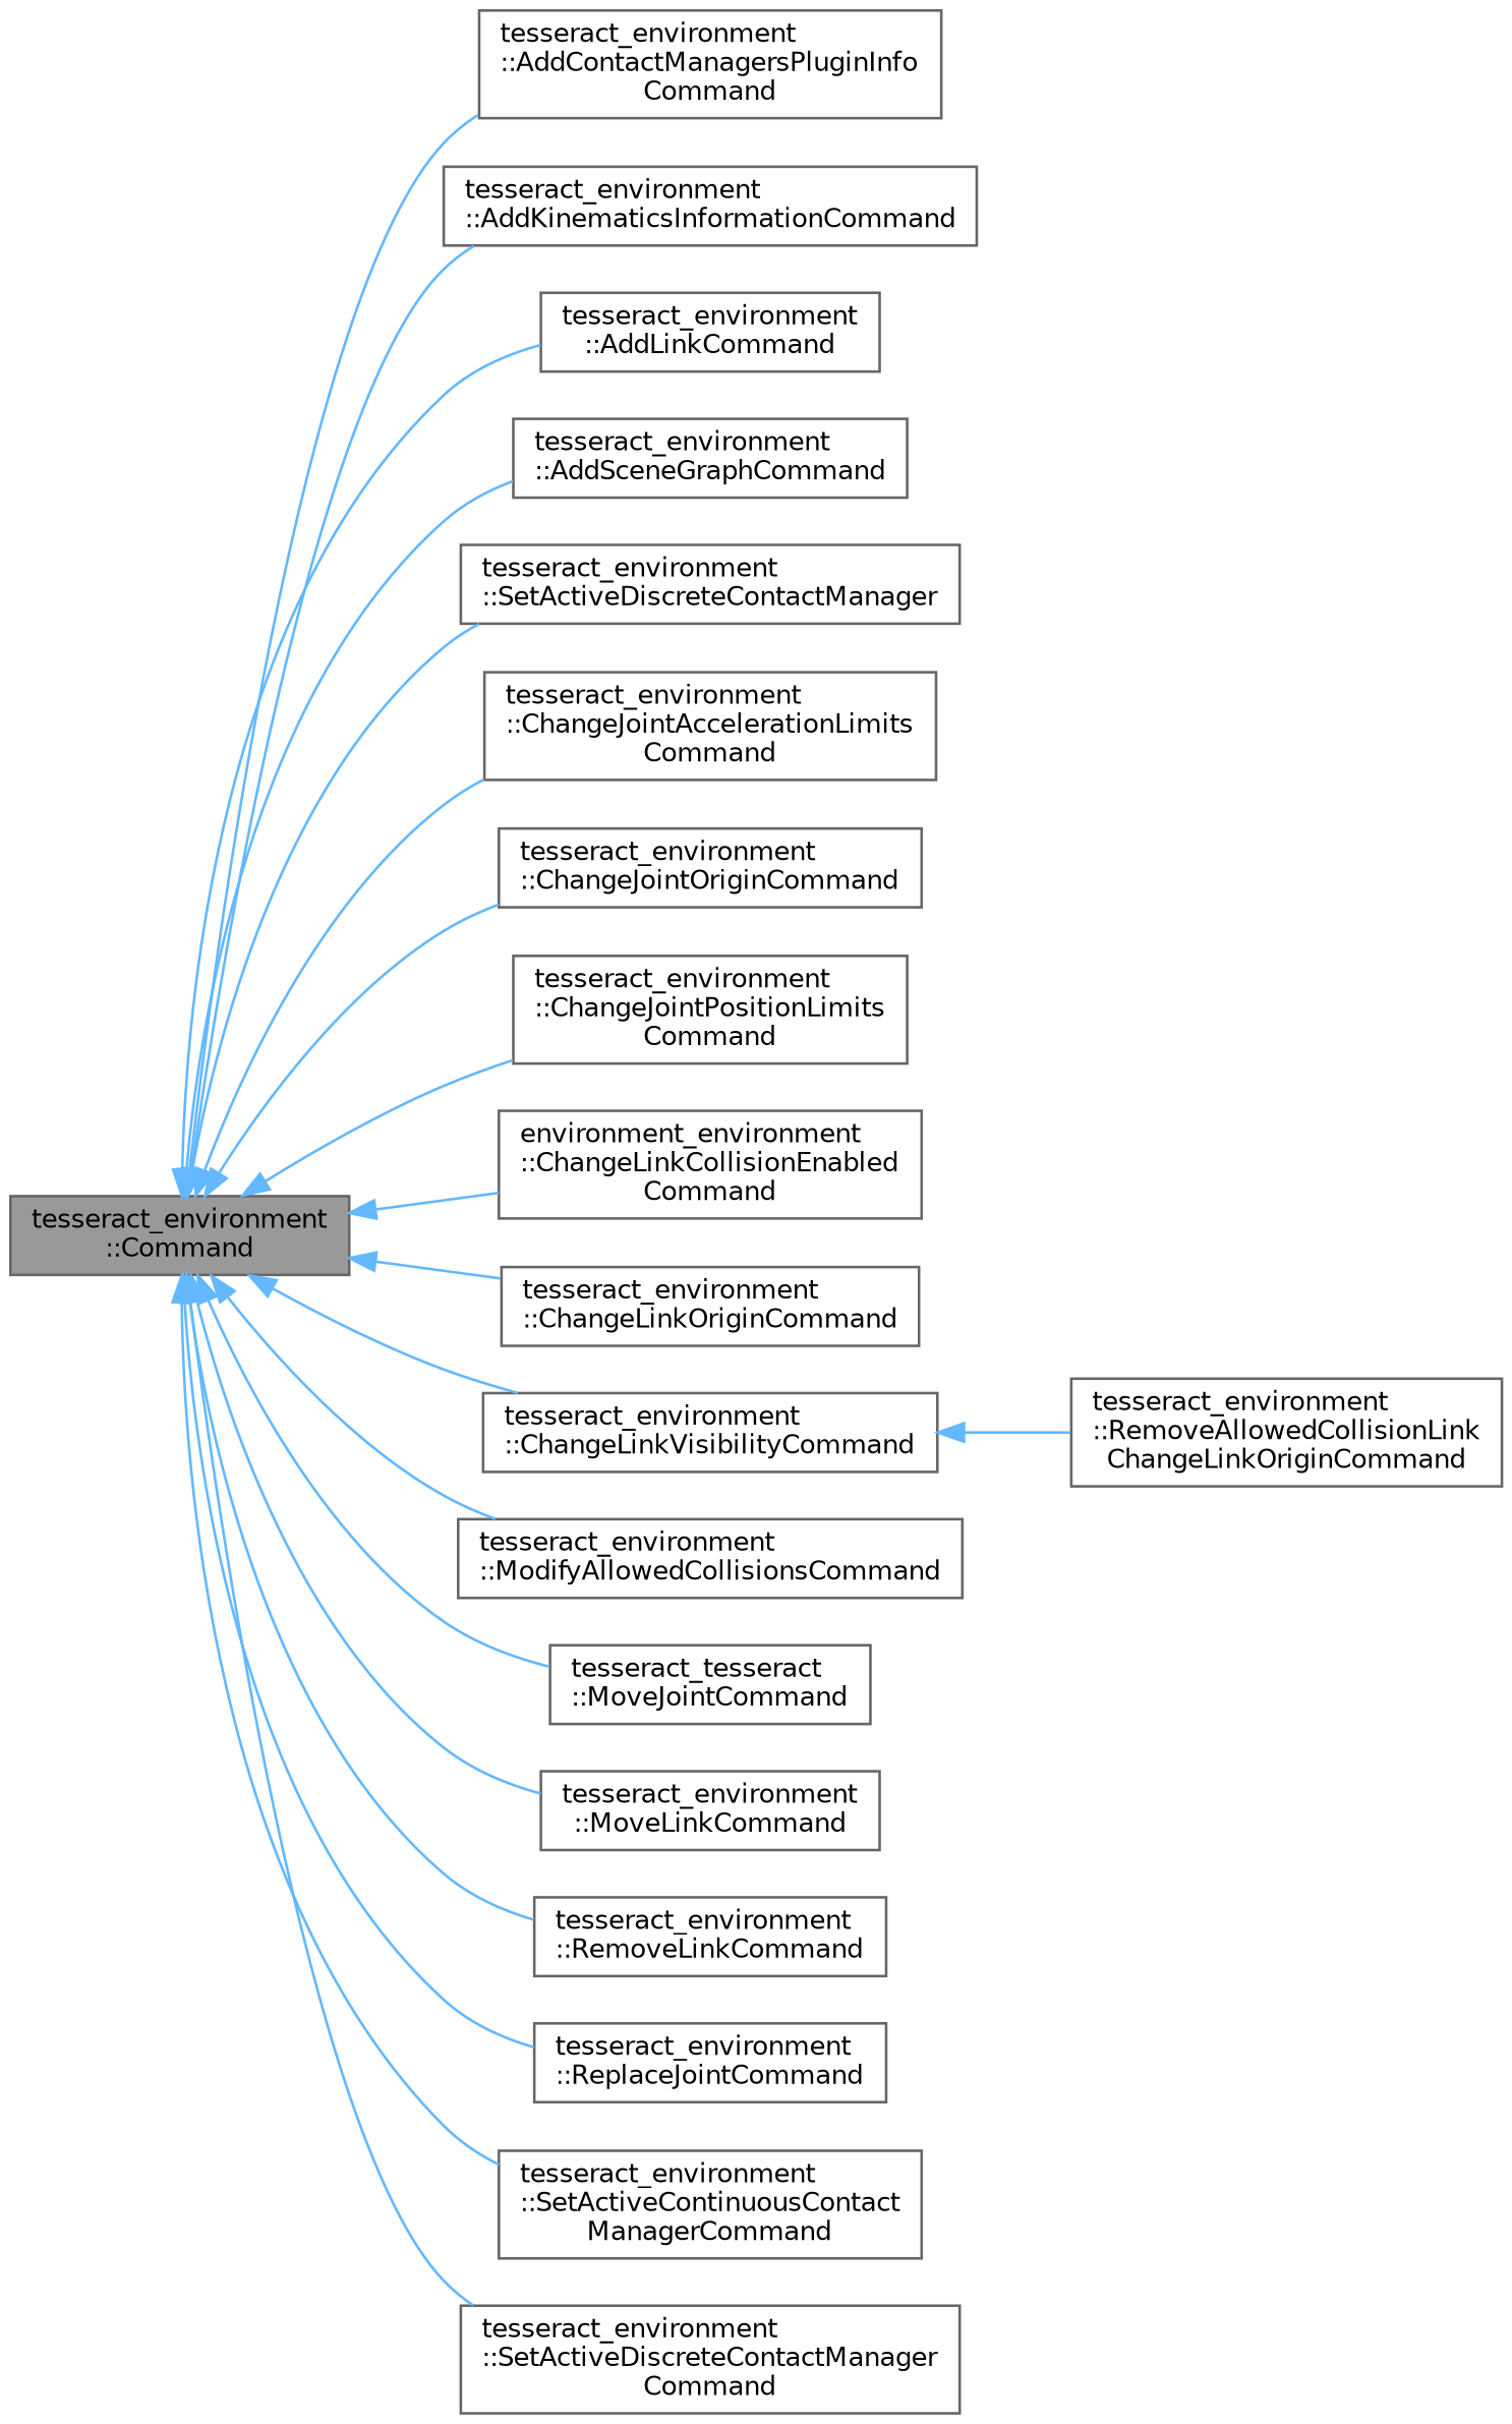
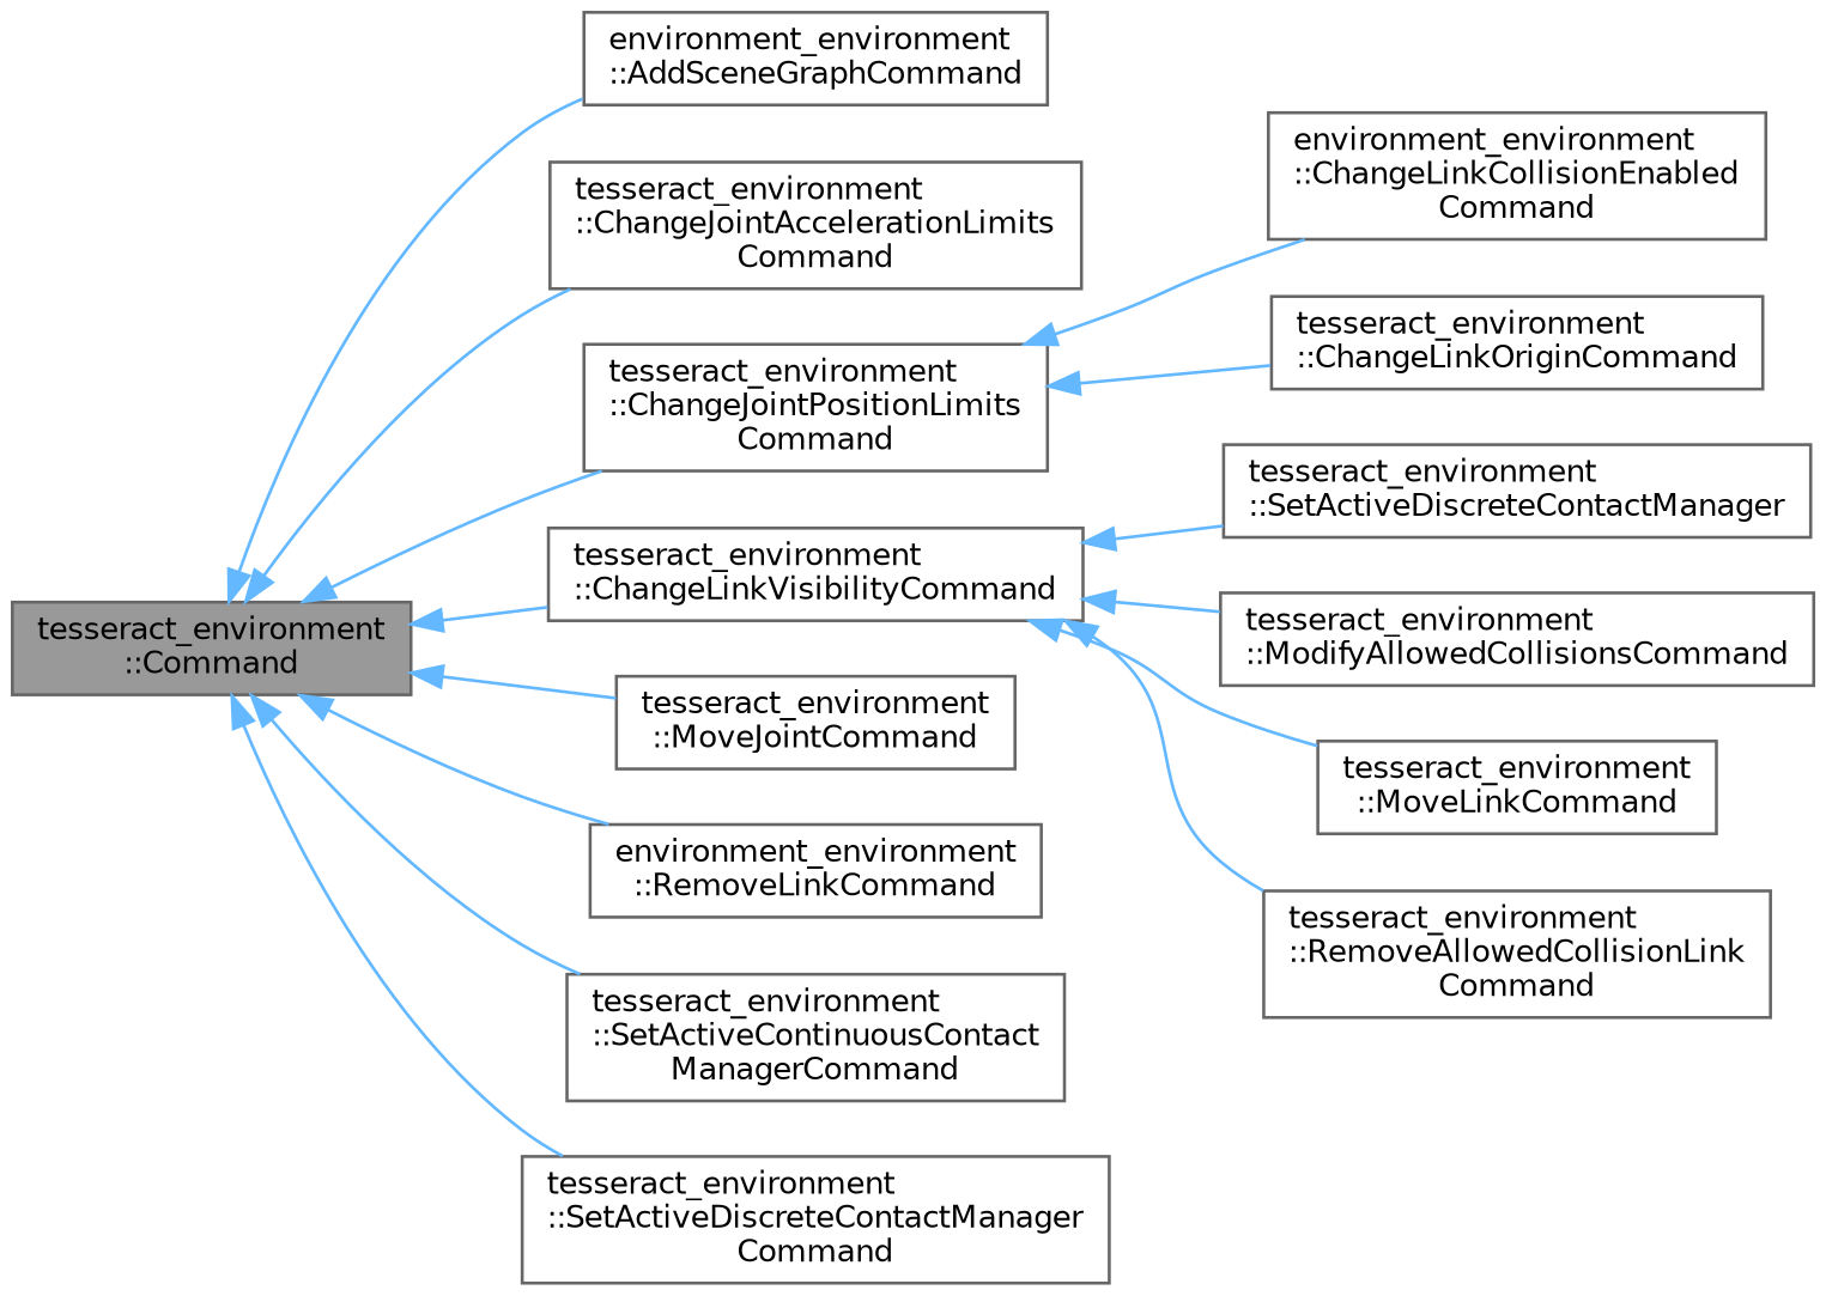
  digraph {
    rankdir=LR
    node [color=gray40 fillcolor=white fontname=Helvetica fontsize=10 shape=box style=filled]
    edge [color=steelblue1 dir=back fontname=Helvetica fontsize=10 labelfontname=Helvetica labelfontsize=10 style=solid]
    n1 [fillcolor=grey60 fontcolor=black height=0.2 label="tesseract_environment\l::Command" width=0.4]
-   n2 [height=0.2 label="tesseract_environment\l::AddContactManagersPluginInfo\lCommand" width=0.4]
-   n3 [height=0.2 label="tesseract_environment\l::AddKinematicsInformationCommand" width=0.4]
-   n4 [height=0.2 label="tesseract_environment\l::AddLinkCommand" width=0.4]
-   n5 [height=0.2 label="tesseract_environment\l::AddSceneGraphCommand" width=0.4]
+   n5 [height=0.2 label="environment_environment\l::AddSceneGraphCommand" width=0.4]
    n6 [height=0.2 label="tesseract_environment\l::SetActiveDiscreteContactManager" width=0.4]
    n7 [height=0.2 label="tesseract_environment\l::ChangeJointAccelerationLimits\lCommand" width=0.4]
-   n8 [height=0.2 label="tesseract_environment\l::ChangeJointOriginCommand" width=0.4]
    n9 [height=0.2 label="tesseract_environment\l::ChangeJointPositionLimits\lCommand" width=0.4]
    n10 [height=0.2 label="environment_environment\l::ChangeLinkCollisionEnabled\lCommand" width=0.4]
    n11 [height=0.2 label="tesseract_environment\l::ChangeLinkOriginCommand" width=0.4]
    n12 [height=0.2 label="tesseract_environment\l::ChangeLinkVisibilityCommand" width=0.4]
    n13 [height=0.2 label="tesseract_environment\l::ModifyAllowedCollisionsCommand" width=0.4]
-   n14 [height=0.2 label="tesseract_tesseract\l::MoveJointCommand" width=0.4]
+   n14 [height=0.2 label="tesseract_environment\l::MoveJointCommand" width=0.4]
    n15 [height=0.2 label="tesseract_environment\l::MoveLinkCommand" width=0.4]
-   n16 [height=0.2 label="tesseract_environment\l::RemoveLinkCommand" width=0.4]
-   n17 [height=0.2 label="tesseract_environment\l::ReplaceJointCommand" width=0.4]
+   n16 [height=0.2 label="environment_environment\l::RemoveLinkCommand" width=0.4]
    n18 [height=0.2 label="tesseract_environment\l::SetActiveContinuousContact\lManagerCommand" width=0.4]
    n19 [height=0.2 label="tesseract_environment\l::SetActiveDiscreteContactManager\lCommand" width=0.4]
-   n20 [height=0.2 label="tesseract_environment\l::RemoveAllowedCollisionLink\lChangeLinkOriginCommand" width=0.4]
-   n1 -> n2
-   n1 -> n3
-   n1 -> n4
+   n20 [height=0.2 label="tesseract_environment\l::RemoveAllowedCollisionLink\lCommand" width=0.4]
    n1 -> n5
-   n1 -> n6
+   n12 -> n6
    n1 -> n7
-   n1 -> n8
    n1 -> n9
-   n1 -> n10
-   n1 -> n11
+   n9 -> n10
+   n9 -> n11
    n1 -> n12
-   n1 -> n13
+   n12 -> n13
    n1 -> n14
-   n1 -> n15
+   n12 -> n15
    n1 -> n16
-   n1 -> n17
    n1 -> n18
    n1 -> n19
    n12 -> n20
  }
